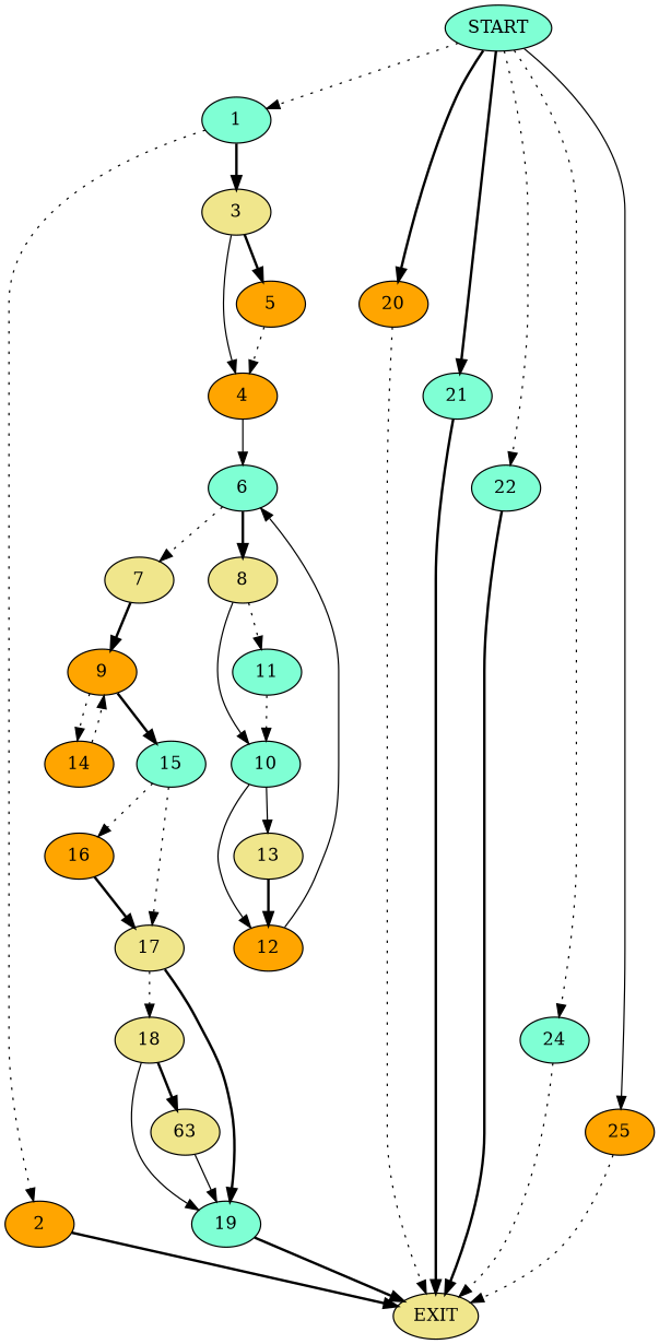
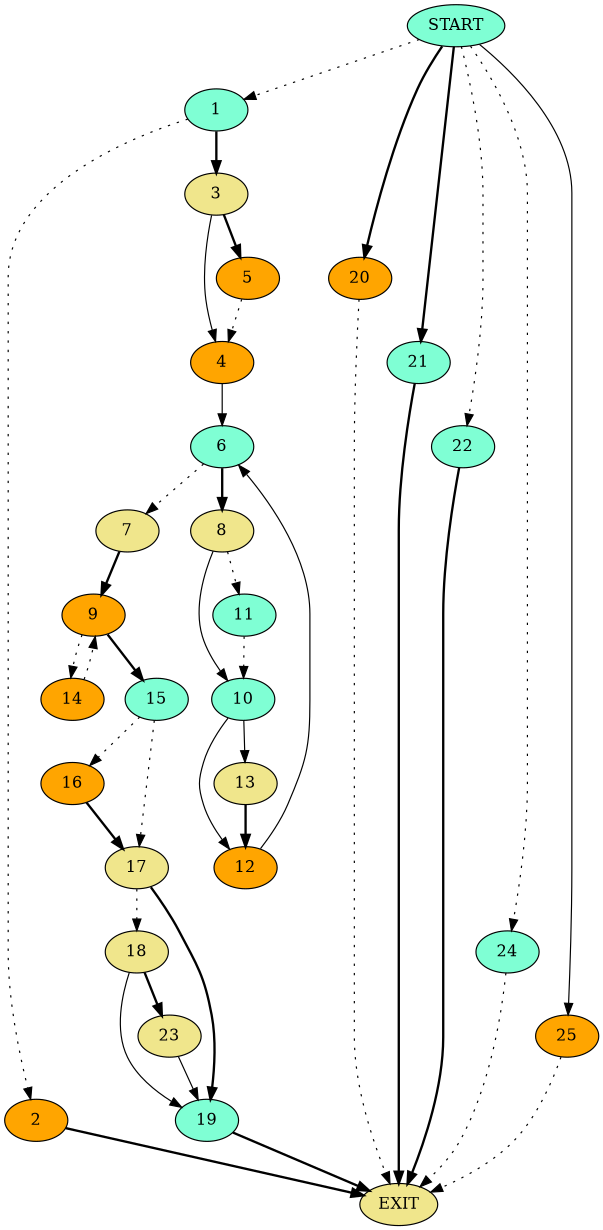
  digraph {
    node [fillcolor=aquamarine style=filled]
    edge [style=dotted]
    n1 [label=START]
    1
    20 [fillcolor=orange]
    21
    22
    24
    25 [fillcolor=orange]
    2 [fillcolor=orange]
    3 [fillcolor=khaki]
    n10 [fillcolor=khaki label=EXIT]
    4 [fillcolor=orange]
    5 [fillcolor=orange]
    6
    7 [fillcolor=khaki]
    8 [fillcolor=khaki]
    9 [fillcolor=orange]
    10
    11
    14 [fillcolor=orange]
    15
    12 [fillcolor=orange]
    13 [fillcolor=khaki]
    16 [fillcolor=orange]
    17 [fillcolor=khaki]
    18 [fillcolor=khaki]
    19
-   23 [fillcolor=khaki label=63]
+   23 [fillcolor=khaki]
    n1 -> 1
    n1 -> 20 [style=bold]
    n1 -> 21 [style=bold]
    n1 -> 22
    n1 -> 24
    n1 -> 25 [style=solid]
    1 -> 2
    1 -> 3 [style=bold]
    20 -> n10
    21 -> n10 [style=bold]
    22 -> n10 [style=bold]
    24 -> n10
    25 -> n10
    2 -> n10 [style=bold]
    3 -> 4 [style=solid]
    3 -> 5 [style=bold]
    4 -> 6 [style=solid]
    5 -> 4
    6 -> 7
    6 -> 8 [style=bold]
    7 -> 9 [style=bold]
    8 -> 10 [style=solid]
    8 -> 11
    9 -> 14
    9 -> 15 [style=bold]
    10 -> 12 [style=solid]
    10 -> 13 [style=solid]
    11 -> 10
    14 -> 9
    15 -> 16
    15 -> 17
    12 -> 6 [style=solid]
    13 -> 12 [style=bold]
    16 -> 17 [style=bold]
    17 -> 18
    17 -> 19 [style=bold]
    18 -> 19 [style=solid]
    18 -> 23 [style=bold]
    19 -> n10 [style=bold]
    23 -> 19 [style=solid]
  }
